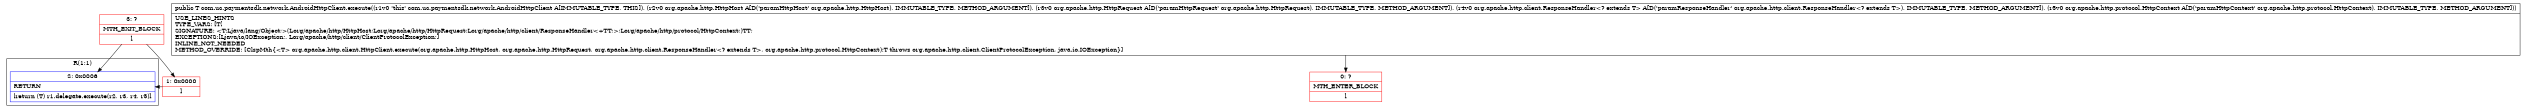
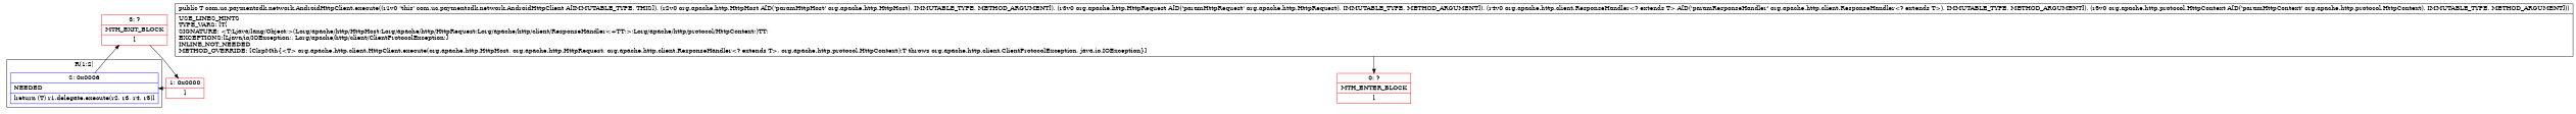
  digraph {
    node [color=red shape=record]
-   n1 [color=blue label="{2\:\ 0x0006|RETURN\l|lreturn (T) r1.delegate.execute(r2, r3, r4, r5)l}"]
+   n1 [color=blue label="{2\:\ 0x0006|NEEDED\l|lreturn (T) r1.delegate.execute(r2, r3, r4, r5)l}"]
    n2 [label="{3\:\ ?|MTH_EXIT_BLOCK\l|l}"]
    n3 [label="{1\:\ 0x0000|l}"]
    n4 [label="{0\:\ ?|MTH_ENTER_BLOCK\l|l}"]
    n5 [label="{public T com.uc.paymentsdk.network.AndroidHttpClient.execute((r1v0 'this' com.uc.paymentsdk.network.AndroidHttpClient A[IMMUTABLE_TYPE, THIS]), (r2v0 org.apache.http.HttpHost A[D('paramHttpHost' org.apache.http.HttpHost), IMMUTABLE_TYPE, METHOD_ARGUMENT]), (r3v0 org.apache.http.HttpRequest A[D('paramHttpRequest' org.apache.http.HttpRequest), IMMUTABLE_TYPE, METHOD_ARGUMENT]), (r4v0 org.apache.http.client.ResponseHandler\<? extends T\> A[D('paramResponseHandler' org.apache.http.client.ResponseHandler\<? extends T\>), IMMUTABLE_TYPE, METHOD_ARGUMENT]), (r5v0 org.apache.http.protocol.HttpContext A[D('paramHttpContext' org.apache.http.protocol.HttpContext), IMMUTABLE_TYPE, METHOD_ARGUMENT]))  | USE_LINES_HINTS\lTYPE_VARS: [T]\lSIGNATURE: \<T:Ljava\/lang\/Object;\>(Lorg\/apache\/http\/HttpHost;Lorg\/apache\/http\/HttpRequest;Lorg\/apache\/http\/client\/ResponseHandler\<+TT;\>;Lorg\/apache\/http\/protocol\/HttpContext;)TT;\lEXCEPTIONS:[Ljava\/io\/IOException;, Lorg\/apache\/http\/client\/ClientProtocolException;]\lINLINE_NOT_NEEDED\lMETHOD_OVERRIDE: [ClspMth\{\<T\> org.apache.http.client.HttpClient.execute(org.apache.http.HttpHost, org.apache.http.HttpRequest, org.apache.http.client.ResponseHandler\<? extends T\>, org.apache.http.protocol.HttpContext):T throws org.apache.http.client.ClientProtocolException, java.io.IOException\}]\l}" color=""]
    subgraph cluster_1 {
-     label="R(1:1)"
+     label="R(1:2)"
      n1
    }
-   n2 -> n1
+   n1 -> n2
    n2 -> n3
    n3 -> n1
    n5 -> n4
  }
